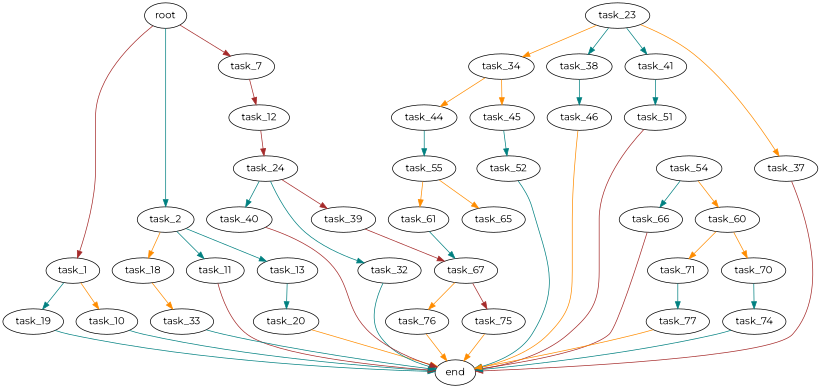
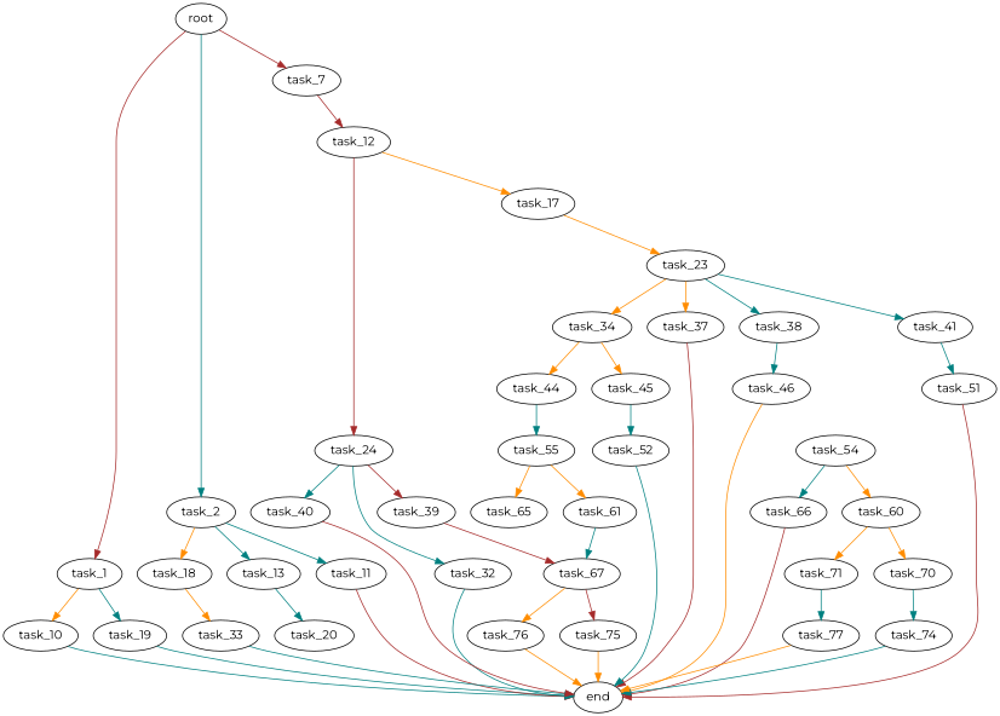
  digraph {
    fontname=Montserrat
    node [fontname=Montserrat]
    edge [color=teal fontname=Montserrat]
    root
    task_1
    task_2
    n4 [label=task_7]
    task_10
    task_19
    task_11
    task_13
    task_18
    task_12
    end
    task_20
    task_33
+   task_17
    task_24
    task_23
    task_32
    task_39
    task_40
    task_34
    task_37
    task_38
    task_41
    task_67
    task_44
    task_45
    task_46
    task_51
    task_55
    task_52
    task_61
    task_65
    task_54
    task_60
    task_66
    task_70
    task_71
    task_74
    task_77
    task_75
    task_76
    root -> task_1 [color=brown]
    root -> task_2
    root -> n4 [color=brown]
    task_1 -> task_10 [color=darkorange]
    task_1 -> task_19
    task_2 -> task_11
    task_2 -> task_13
    task_2 -> task_18 [color=darkorange]
    n4 -> task_12 [color=brown]
    task_10 -> end
    task_19 -> end
    task_11 -> end [color=brown]
    task_13 -> task_20
    task_18 -> task_33 [color=darkorange]
+   task_12 -> task_17 [color=darkorange]
    task_12 -> task_24 [color=brown]
-   task_20 -> end [color=darkorange]
    task_33 -> end
+   task_17 -> task_23 [color=darkorange]
    task_24 -> task_32
    task_24 -> task_39 [color=brown]
    task_24 -> task_40
    task_23 -> task_34 [color=darkorange]
    task_23 -> task_37 [color=darkorange]
    task_23 -> task_38
    task_23 -> task_41
    task_32 -> end
    task_39 -> task_67 [color=brown]
    task_40 -> end [color=brown]
    task_34 -> task_44 [color=darkorange]
    task_34 -> task_45 [color=darkorange]
    task_37 -> end [color=brown]
    task_38 -> task_46
    task_41 -> task_51
    task_67 -> task_75 [color=brown]
    task_67 -> task_76 [color=darkorange]
    task_44 -> task_55
    task_45 -> task_52
    task_46 -> end [color=darkorange]
    task_51 -> end [color=brown]
    task_55 -> task_61 [color=darkorange]
    task_55 -> task_65 [color=darkorange]
    task_52 -> end
    task_61 -> task_67
    task_54 -> task_60 [color=darkorange]
    task_54 -> task_66
    task_60 -> task_70 [color=darkorange]
    task_60 -> task_71 [color=darkorange]
    task_66 -> end [color=brown]
    task_70 -> task_74
    task_71 -> task_77
    task_74 -> end
    task_77 -> end [color=darkorange]
    task_75 -> end [color=darkorange]
    task_76 -> end [color=darkorange]
  }
